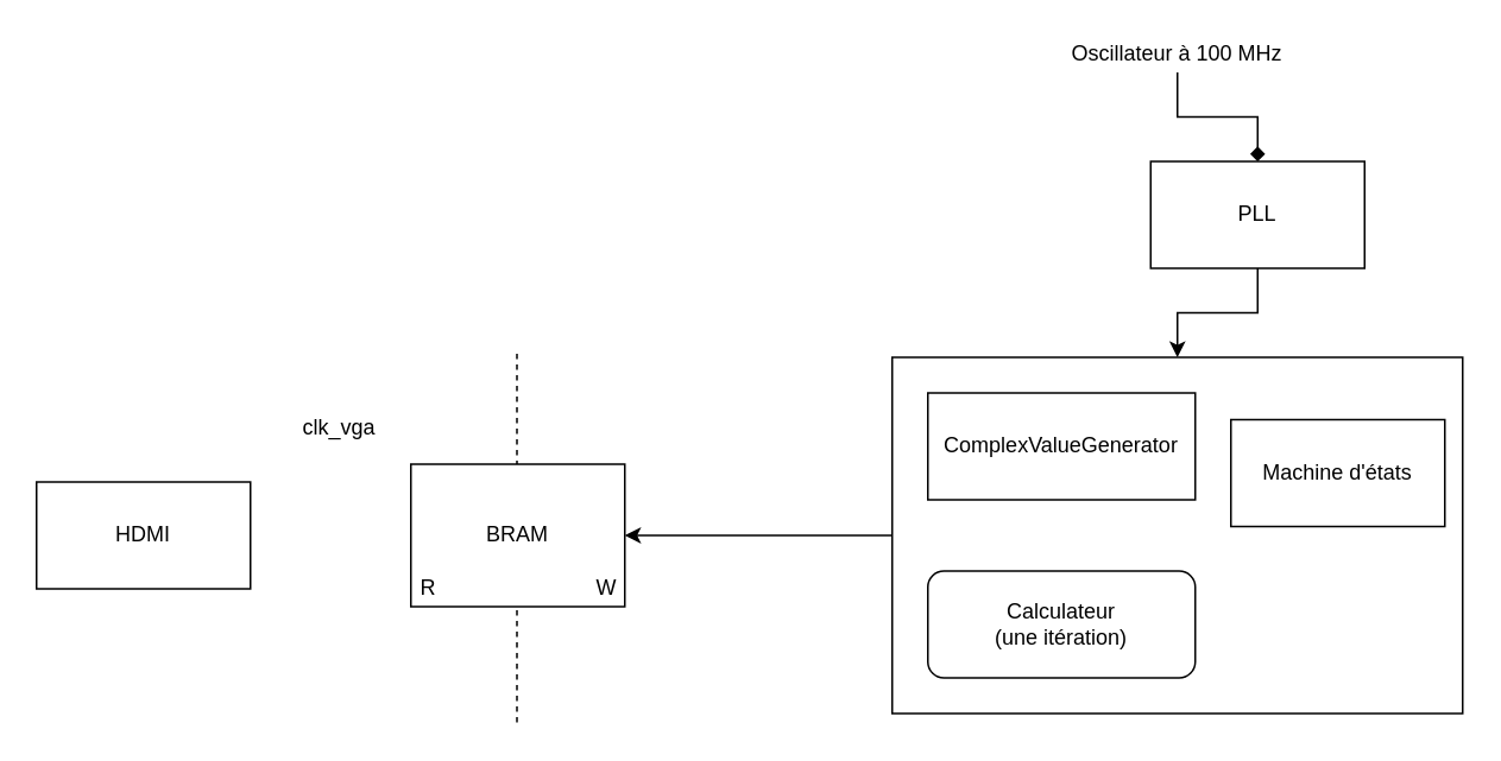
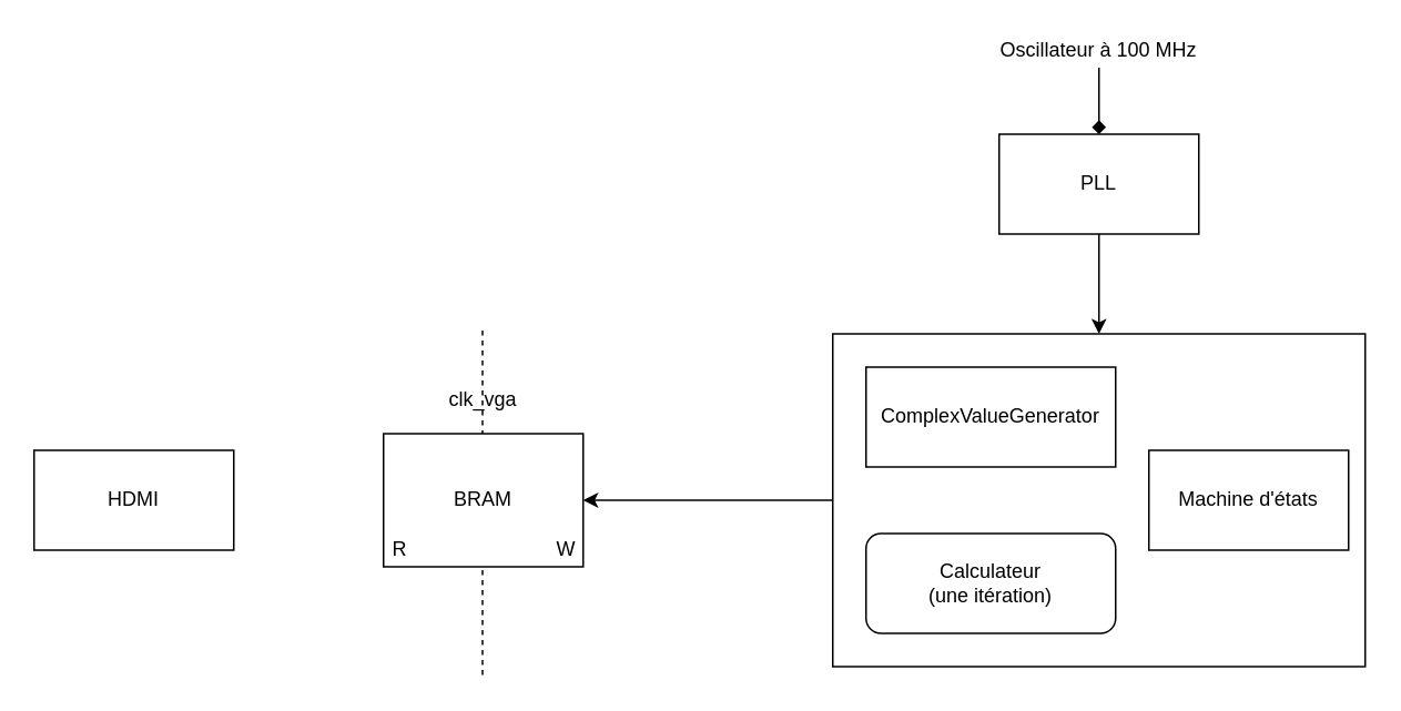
  <mxCell id="0" />
  <mxCell id="1" parent="0" />
  <mxCell id="2" value="" style="endArrow=none;dashed=1;html=1;" parent="1" edge="1"><mxGeometry width="50" height="50" relative="1" as="geometry"><mxPoint x="289.5" y="405" as="sourcePoint" /><mxPoint x="289.5" y="195" as="targetPoint" /></mxGeometry></mxCell>
  <mxCell id="3" value="BRAM" style="rounded=0;whiteSpace=wrap;html=1;" parent="1" vertex="1"><mxGeometry x="230" y="260" width="120" height="80" as="geometry" /></mxCell>
  <mxCell id="4" style="edgeStyle=orthogonalEdgeStyle;rounded=0;orthogonalLoop=1;jettySize=auto;html=1;exitX=0;exitY=0.5;exitDx=0;exitDy=0;" parent="1" source="5" target="3" edge="1"><mxGeometry relative="1" as="geometry" /></mxCell>
  <mxCell id="5" value="" style="rounded=0;whiteSpace=wrap;html=1;" parent="1" vertex="1"><mxGeometry x="500" y="200" width="320" height="200" as="geometry" /></mxCell>
  <mxCell id="6" value="ComplexValueGenerator" style="rounded=0;whiteSpace=wrap;html=1;" parent="1" vertex="1"><mxGeometry x="520" y="220" width="150" height="60" as="geometry" /></mxCell>
  <mxCell id="7" value="Calculateur&lt;br&gt;(une itération)" style="whiteSpace=wrap;html=1;rounded=1;" parent="1" vertex="1"><mxGeometry x="520" y="320" width="150" height="60" as="geometry" /></mxCell>
- <mxCell id="8" value="Machine d'états" style="rounded=0;whiteSpace=wrap;html=1;" parent="1" vertex="1"><mxGeometry x="690" y="235" width="120" height="60" as="geometry" /></mxCell>
+ <mxCell id="8" value="Machine d'états" style="rounded=0;whiteSpace=wrap;html=1;" parent="1" vertex="1"><mxGeometry x="690" y="270" width="120" height="60" as="geometry" /></mxCell>
  <mxCell id="9" style="edgeStyle=orthogonalEdgeStyle;rounded=0;orthogonalLoop=1;jettySize=auto;html=1;entryX=0.5;entryY=0;entryDx=0;entryDy=0;" parent="1" source="10" target="5" edge="1"><mxGeometry relative="1" as="geometry" /></mxCell>
- <mxCell id="10" value="PLL" style="rounded=0;whiteSpace=wrap;html=1;" parent="1" vertex="1"><mxGeometry x="645" y="90" width="120" height="60" as="geometry" /></mxCell>
- <mxCell id="11" value="clk_vga" style="text;html=1;strokeColor=none;fillColor=none;align=center;verticalAlign=middle;whiteSpace=wrap;rounded=0;" parent="1" vertex="1"><mxGeometry x="170" y="230" width="40" height="20" as="geometry" /></mxCell>
+ <mxCell id="10" value="PLL" style="rounded=0;whiteSpace=wrap;html=1;" parent="1" vertex="1"><mxGeometry x="600" y="80" width="120" height="60" as="geometry" /></mxCell>
+ <mxCell id="11" value="clk_vga" style="text;html=1;strokeColor=none;fillColor=none;align=center;verticalAlign=middle;whiteSpace=wrap;rounded=0;" parent="1" vertex="1"><mxGeometry x="270" y="230" width="40" height="20" as="geometry" /></mxCell>
  <mxCell id="12" value="" style="edgeStyle=orthogonalEdgeStyle;rounded=0;orthogonalLoop=1;jettySize=auto;html=1;endArrow=diamond;" parent="1" source="13" target="10" edge="1"><mxGeometry relative="1" as="geometry" /></mxCell>
  <mxCell id="13" value="Oscillateur à 100 MHz" style="text;html=1;strokeColor=none;fillColor=none;align=center;verticalAlign=middle;whiteSpace=wrap;rounded=0;" parent="1" vertex="1"><mxGeometry x="590" y="20" width="140" height="20" as="geometry" /></mxCell>
  <mxCell id="14" value="HDMI" style="rounded=0;whiteSpace=wrap;html=1;" parent="1" vertex="1"><mxGeometry x="20" y="270" width="120" height="60" as="geometry" /></mxCell>
  <mxCell id="15" value="R" style="text;html=1;strokeColor=none;fillColor=none;align=center;verticalAlign=middle;whiteSpace=wrap;rounded=0;" parent="1" vertex="1"><mxGeometry x="220" y="320" width="40" height="20" as="geometry" /></mxCell>
  <mxCell id="16" value="W" style="text;html=1;strokeColor=none;fillColor=none;align=center;verticalAlign=middle;whiteSpace=wrap;rounded=0;" parent="1" vertex="1"><mxGeometry x="320" y="320" width="40" height="20" as="geometry" /></mxCell>
